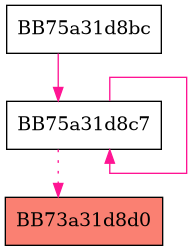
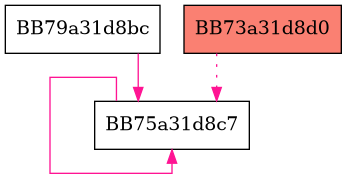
  digraph {
    splines=ortho
    node [fillcolor=white shape=box style=filled]
    edge [color=deeppink style=solid]
-   BB75a31d8bc
+   BB75a31d8bc [label=BB79a31d8bc]
    BB75a31d8c7
    n3 [fillcolor=salmon label=BB73a31d8d0]
    BB75a31d8bc -> BB75a31d8c7
    BB75a31d8c7 -> BB75a31d8c7
-   BB75a31d8c7 -> n3 [style=dotted]
+   n3 -> BB75a31d8c7 [style=dotted]
  }
